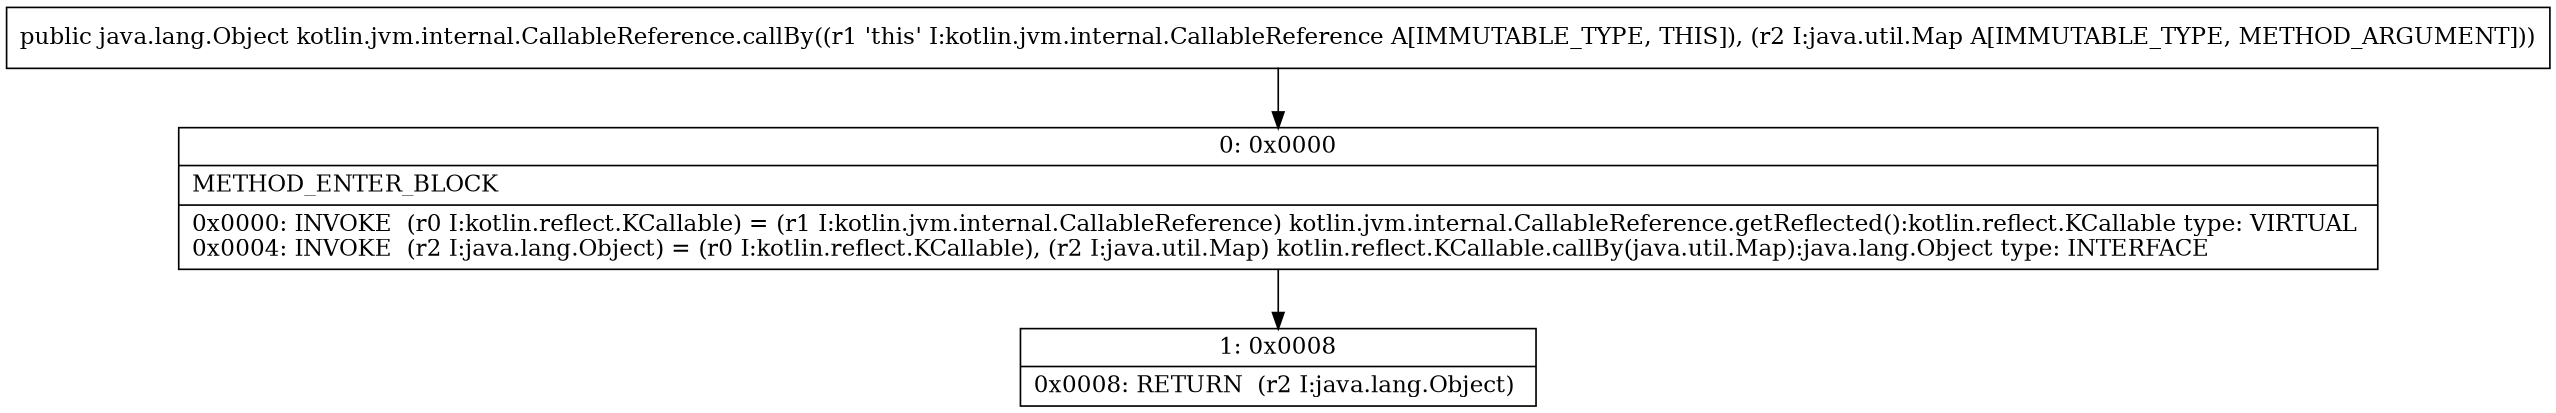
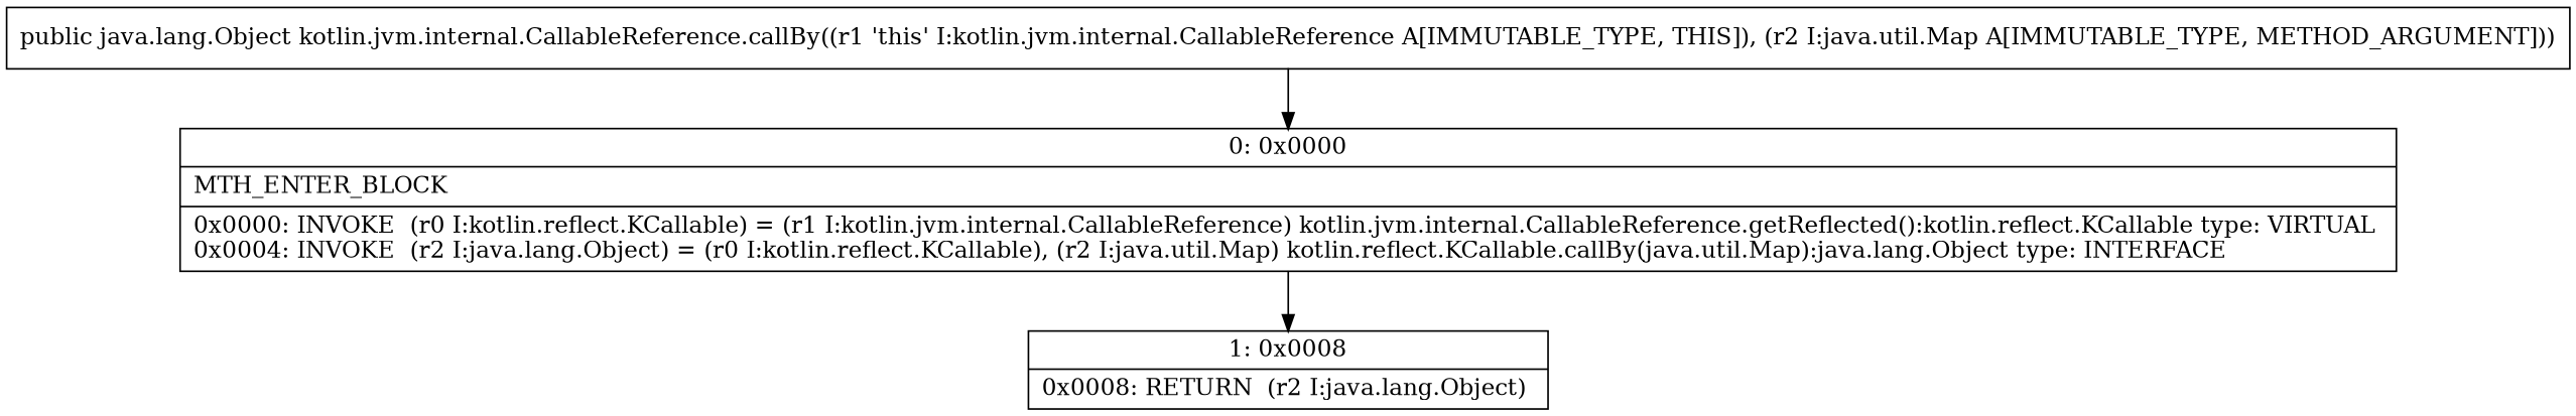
  digraph {
    node [shape=record]
-   n1 [label="{0\:\ 0x0000|METHOD_ENTER_BLOCK\l|0x0000: INVOKE  (r0 I:kotlin.reflect.KCallable) = (r1 I:kotlin.jvm.internal.CallableReference) kotlin.jvm.internal.CallableReference.getReflected():kotlin.reflect.KCallable type: VIRTUAL \l0x0004: INVOKE  (r2 I:java.lang.Object) = (r0 I:kotlin.reflect.KCallable), (r2 I:java.util.Map) kotlin.reflect.KCallable.callBy(java.util.Map):java.lang.Object type: INTERFACE \l}"]
+   n1 [label="{0\:\ 0x0000|MTH_ENTER_BLOCK\l|0x0000: INVOKE  (r0 I:kotlin.reflect.KCallable) = (r1 I:kotlin.jvm.internal.CallableReference) kotlin.jvm.internal.CallableReference.getReflected():kotlin.reflect.KCallable type: VIRTUAL \l0x0004: INVOKE  (r2 I:java.lang.Object) = (r0 I:kotlin.reflect.KCallable), (r2 I:java.util.Map) kotlin.reflect.KCallable.callBy(java.util.Map):java.lang.Object type: INTERFACE \l}"]
    n2 [label="{1\:\ 0x0008|0x0008: RETURN  (r2 I:java.lang.Object) \l}"]
    n3 [label="{public java.lang.Object kotlin.jvm.internal.CallableReference.callBy((r1 'this' I:kotlin.jvm.internal.CallableReference A[IMMUTABLE_TYPE, THIS]), (r2 I:java.util.Map A[IMMUTABLE_TYPE, METHOD_ARGUMENT])) }"]
    n1 -> n2
    n3 -> n1
  }
